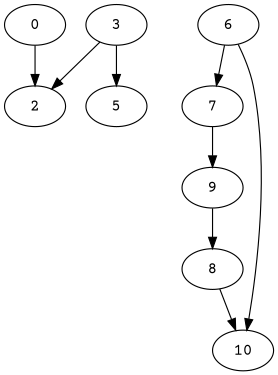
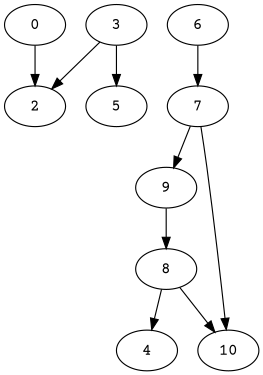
  digraph {
    fontname="Courier Prime"
    node [fontname="Courier Prime"]
    edge [fontname="Courier Prime"]
    0
    2
    3
    5
    6
    7
    9
    10
    8
+   4
    0 -> 2
    3 -> 2
    3 -> 5
    6 -> 7
    7 -> 9
-   6 -> 10
+   7 -> 10
    9 -> 8
    8 -> 10
+   8 -> 4
  }
